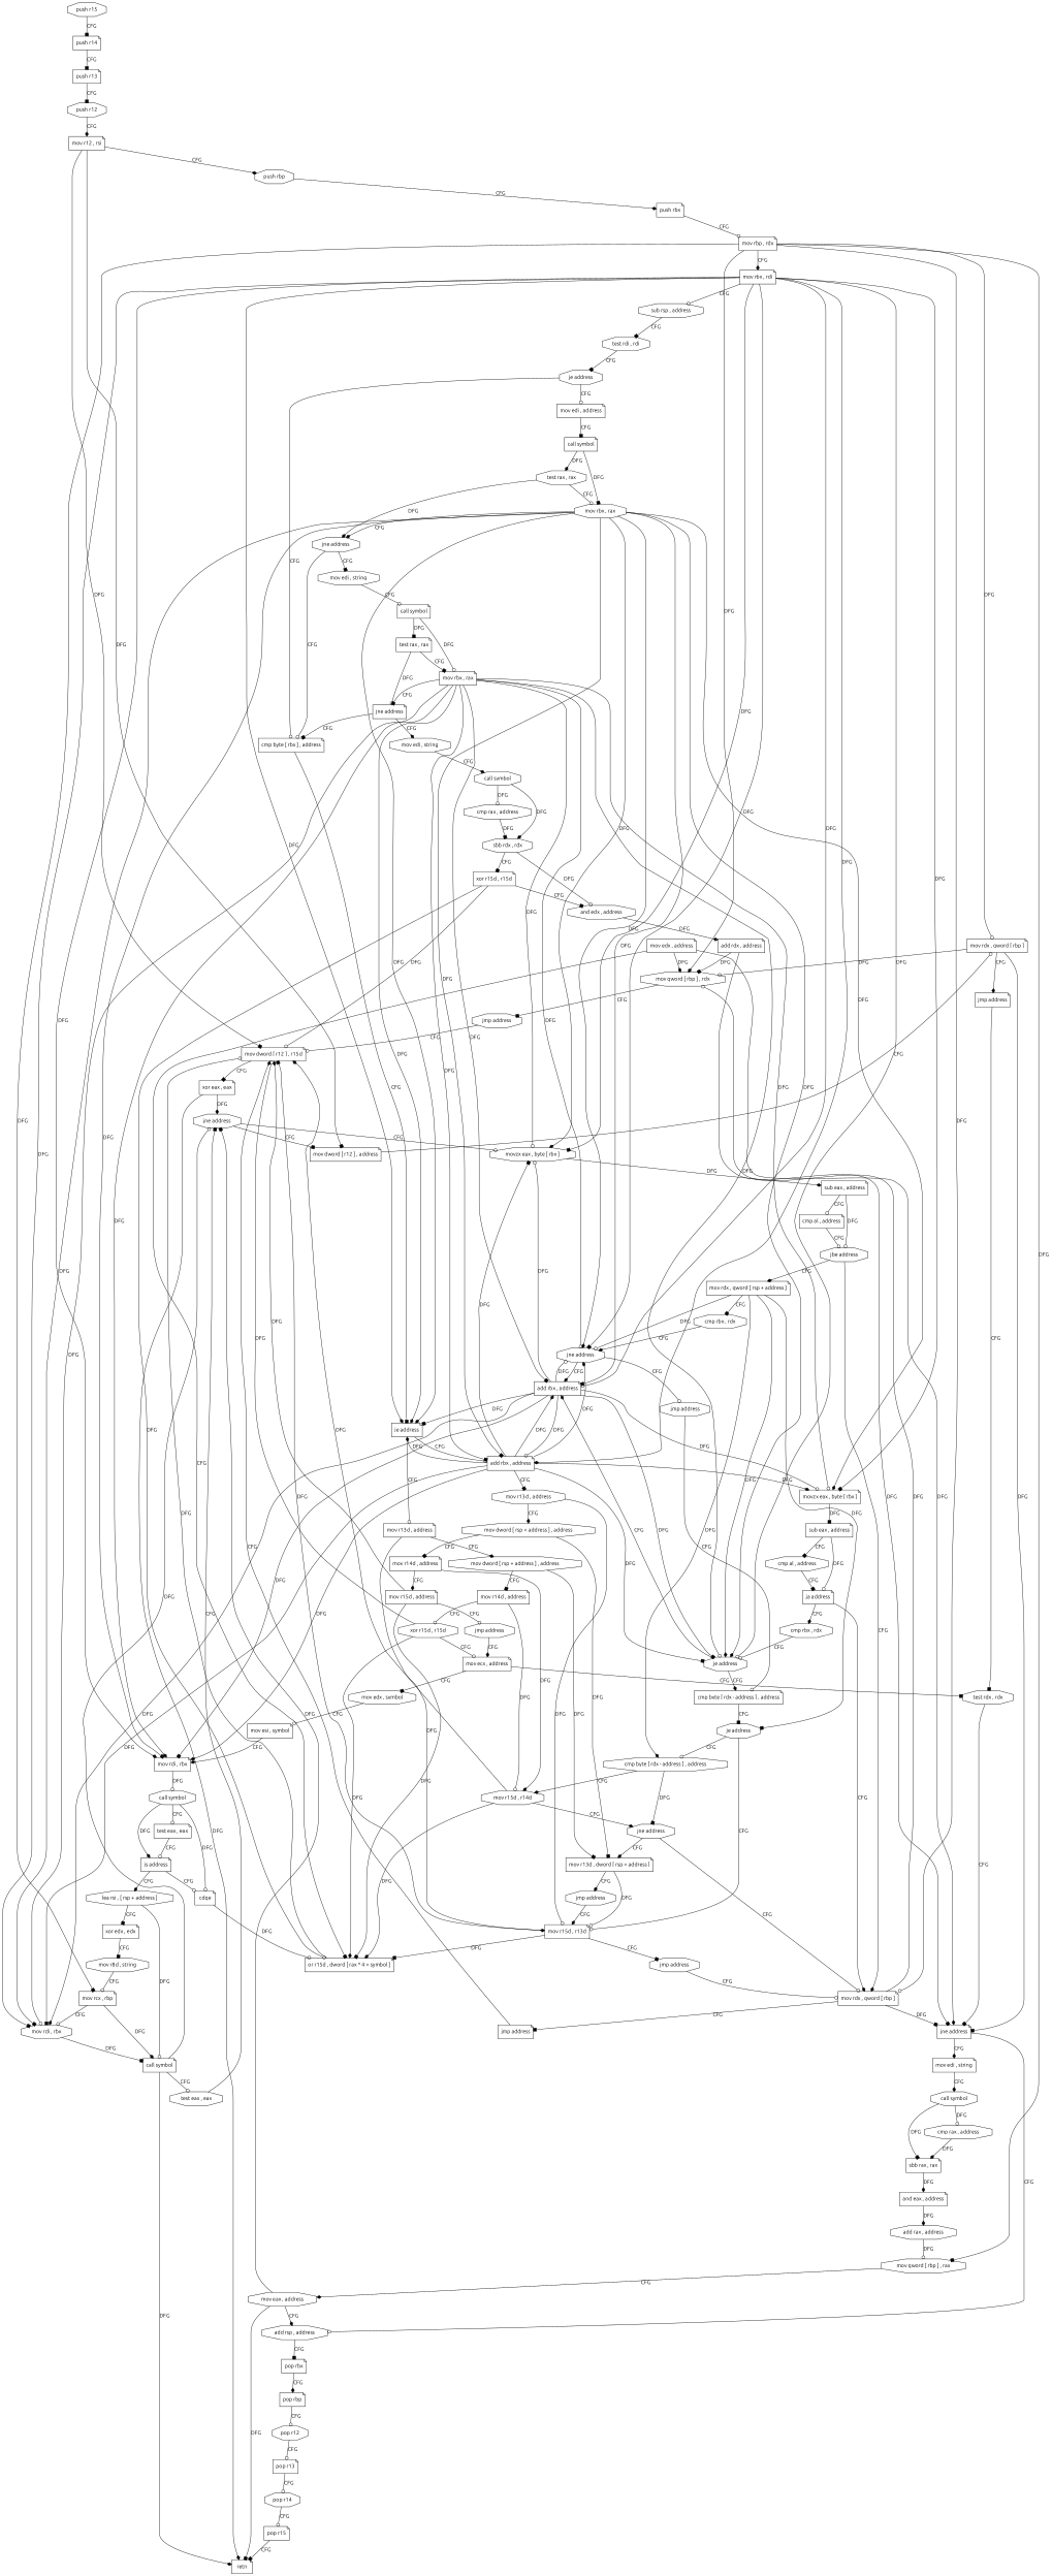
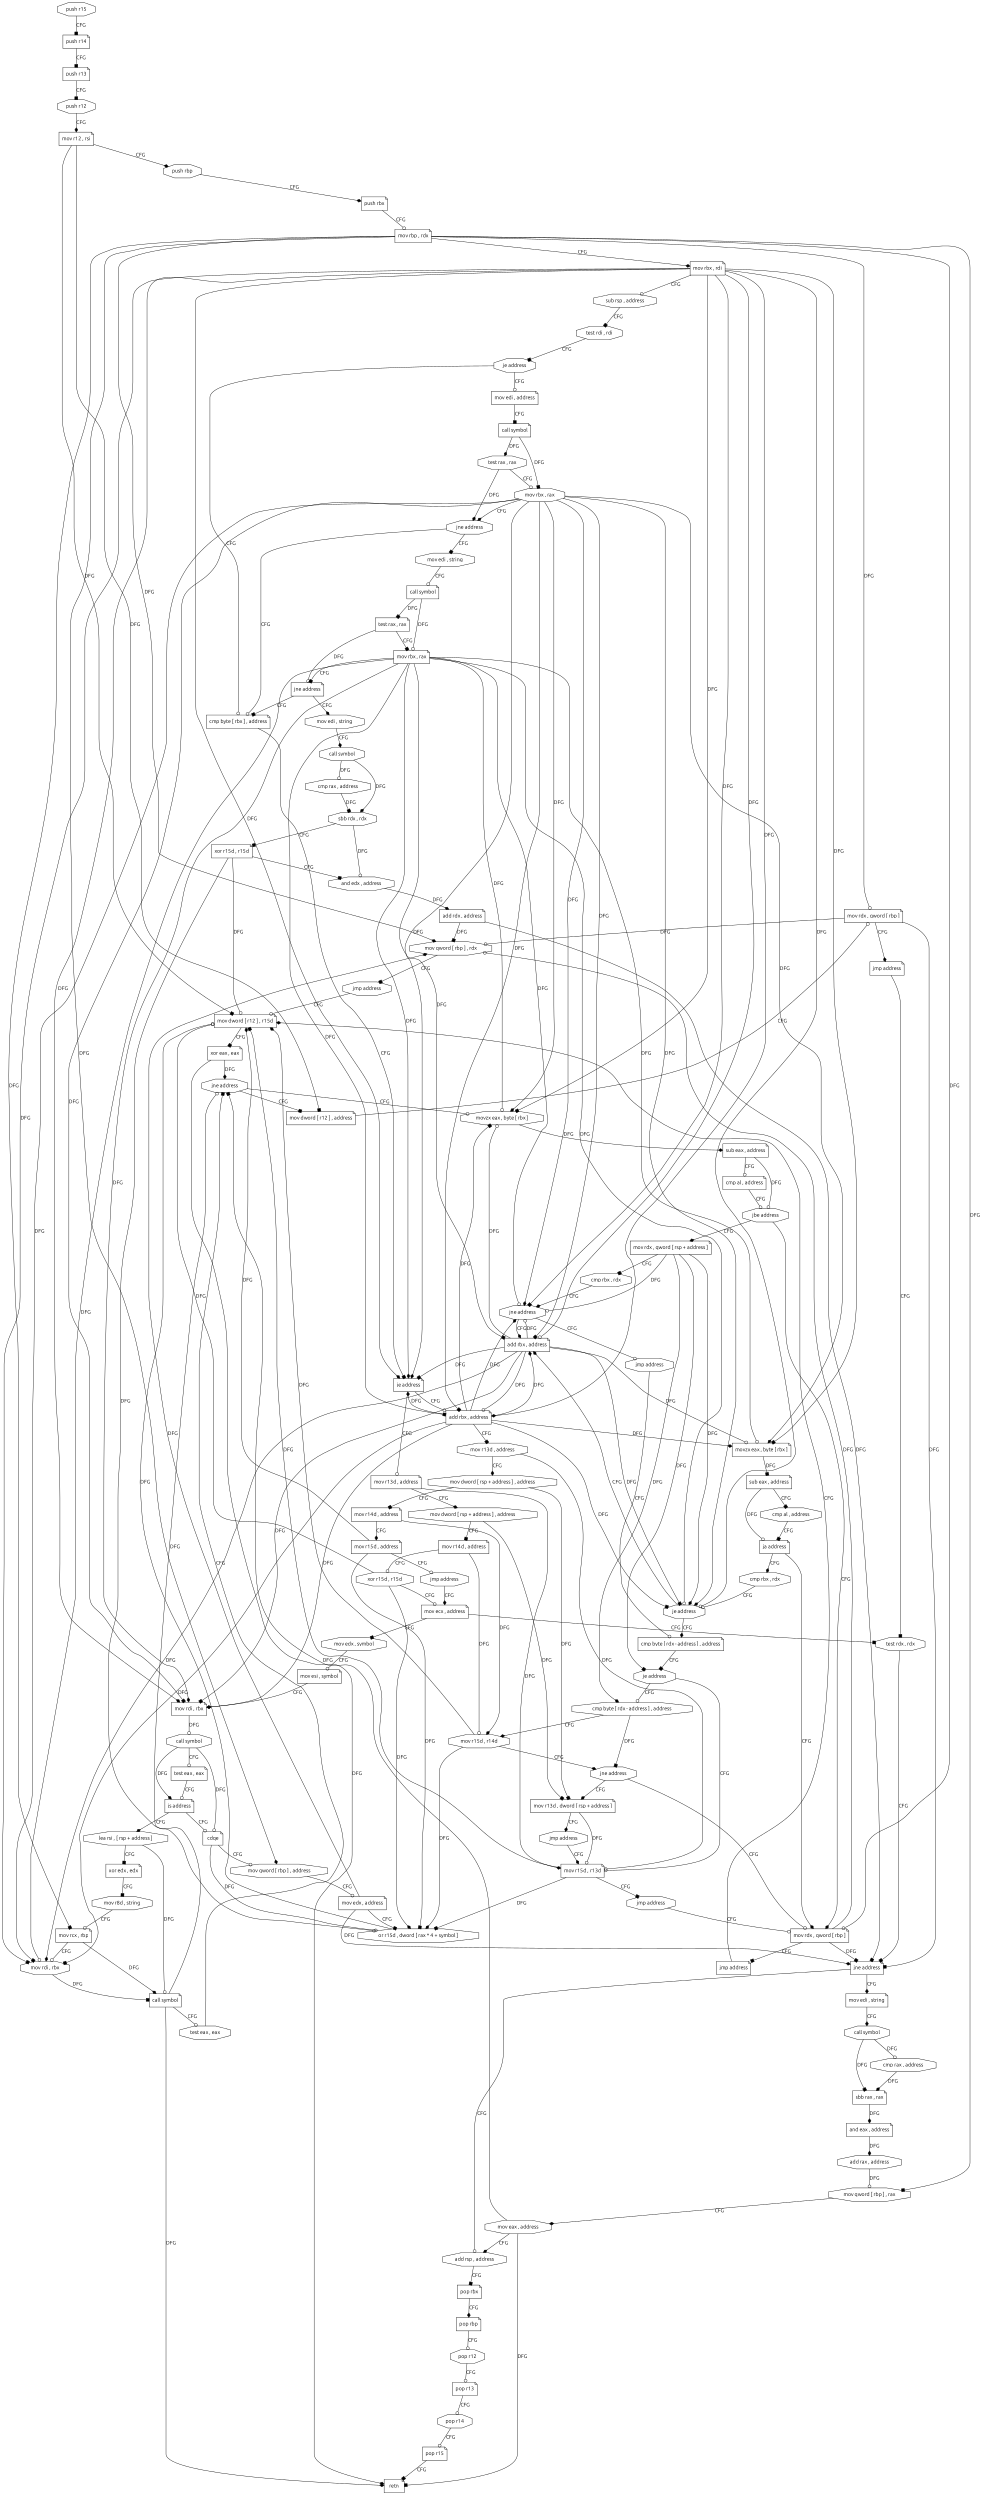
  digraph {
    fontname=Ubuntu
    node [fontname=Ubuntu shape=note]
    edge [arrowhead=box fontname=Ubuntu]
    n1 [label="push r15" shape=octagon]
    n2 [label="push r14"]
    n3 [label="push r13"]
    n4 [label="push r12" shape=octagon]
    n5 [label="mov r12 , rsi"]
    n6 [label="push rbp" shape=octagon]
    n7 [label="mov dword [ r12 ] , r15d"]
    n8 [label="mov dword [ r12 ] , address"]
    n9 [label="push rbx"]
    n10 [label="xor eax , eax"]
    n11 [label="mov rdx , qword [ rbp ]"]
    n12 [label="mov rbp , rdx"]
    n13 [label="mov rbx , rdi"]
    n14 [label="mov qword [ rbp ] , rdx" shape=octagon]
    n15 [label="mov rcx , rbp"]
+   n16 [label="mov qword [ rbp ] , address" shape=octagon]
    n17 [label="mov rdx , qword [ rbp ]"]
    n18 [label="mov qword [ rbp ] , rax" shape=octagon]
    n19 [label="sub rsp , address" shape=octagon]
    n20 [label="je address"]
    n21 [label="add rbx , address"]
    n22 [label="mov rdi , rbx"]
    n23 [label="mov rdi , rbx" shape=octagon]
    n24 [label="movzx eax , byte [ rbx ]" shape=octagon]
    n25 [label="jne address" shape=octagon]
    n26 [label="add rbx , address"]
    n27 [label="movzx eax , byte [ rbx ]"]
    n28 [label="je address" shape=octagon]
    n29 [label="jmp address" shape=octagon]
    n30 [label="call symbol"]
    n31 [label="mov edx , address"]
    n32 [label="jne address"]
    n33 [label="jmp address"]
    n34 [label="jmp address"]
    n35 [label="mov eax , address" shape=octagon]
    n36 [label="test rdi , rdi" shape=octagon]
    n37 [label="mov r13d , address"]
    n38 [label="mov r13d , address" shape=octagon]
    n39 [label="call symbol" shape=octagon]
    n40 [label="sub eax , address"]
    n41 [label="jmp address" shape=octagon]
    n42 [label="sub eax , address"]
    n43 [label="cmp byte [ rdx - address ] , address"]
    n44 [label="je address" shape=octagon]
    n45 [label="mov edi , address"]
    n46 [label="cmp byte [ rbx ] , address"]
    n47 [label="call symbol"]
    n48 [label="test rax , rax" shape=octagon]
    n49 [label="mov rbx , rax" shape=octagon]
    n50 [label="jne address" shape=octagon]
    n51 [label="mov edi , string" shape=octagon]
    n52 [label="call symbol"]
    n53 [label="test rax , rax"]
    n54 [label="mov rbx , rax"]
    n55 [label="mov dword [ rsp + address ] , address" shape=octagon]
    n56 [label="mov r15d , r13d"]
    n57 [label="mov dword [ rsp + address ] , address" shape=octagon]
    n58 [label="mov r13d , dword [ rsp + address ]"]
    n59 [label="mov r14d , address"]
-   n60 [label="or r15d , dword [ rax * 4 + symbol ]"]
+   n60 [label="or r15d , dword [ rax * 4 + symbol ]" shape=octagon]
    n61 [label="jmp address" shape=octagon]
    n62 [label="jne address"]
    n63 [label="mov edi , string" shape=octagon]
    n64 [label="call symbol" shape=octagon]
    n65 [label="cmp rax , address" shape=octagon]
    n66 [label="sbb rdx , rdx" shape=octagon]
    n67 [label="mov r14d , address"]
    n68 [label="mov r15d , address"]
    n69 [label="mov r15d , r14d" shape=octagon]
    n70 [label="jmp address" shape=octagon]
    n71 [label="jmp address" shape=octagon]
    n72 [label="jne address" shape=octagon]
    n73 [label="mov ecx , address"]
    n74 [label="mov edx , symbol" shape=octagon]
    n75 [label="test rdx , rdx" shape=octagon]
    n76 [label="mov esi , symbol"]
    n77 [label="xor r15d , r15d" shape=octagon]
    n78 [label="xor r15d , r15d"]
    n79 [label="and edx , address" shape=octagon]
    n80 [label="add rdx , address"]
    n81 [label="add rsp , address" shape=octagon]
    n82 [label="mov edi , string"]
    n83 [label="jne address" shape=octagon]
    n84 [label=retn]
    n85 [label="test eax , eax"]
    n86 [label="js address"]
    n87 [label=cdqe]
    n88 [label="lea rsi , [ rsp + address ]" shape=octagon]
    n89 [label="xor edx , edx"]
    n90 [label="mov r8d , string" shape=octagon]
    n91 [label="test eax , eax" shape=octagon]
    n92 [label="cmp al , address"]
    n93 [label="jbe address" shape=octagon]
    n94 [label="mov rdx , qword [ rsp + address ]"]
    n95 [label="cmp rbx , rdx" shape=octagon]
    n96 [label="je address" shape=octagon]
    n97 [label="cmp byte [ rdx - address ] , address" shape=octagon]
    n98 [label="pop rbx"]
    n99 [label="pop rbp"]
    n100 [label="pop r12" shape=octagon]
    n101 [label="pop r13"]
    n102 [label="pop r14" shape=octagon]
    n103 [label="pop r15"]
    n104 [label="call symbol" shape=octagon]
    n105 [label="cmp rax , address" shape=octagon]
    n106 [label="sbb rax , rax"]
    n107 [label="and eax , address"]
    n108 [label="add rax , address" shape=octagon]
    n109 [label="cmp al , address" shape=octagon]
    n110 [label="ja address"]
    n111 [label="cmp rbx , rdx" shape=octagon]
    n1 -> n2 [label=CFG]
    n2 -> n3 [label=CFG]
    n3 -> n4 [label=CFG]
    n4 -> n5 [arrowhead=diamond label=CFG]
    n5 -> n6 [arrowhead=diamond label=CFG]
    n5 -> n7 [label=DFG]
    n5 -> n8 [label=DFG]
    n6 -> n9 [arrowhead=diamond label=CFG]
    n7 -> n10 [label=CFG]
    n8 -> n11 [arrowhead=odot label=CFG]
    n9 -> n12 [arrowhead=odot label=CFG]
    n10 -> n83 [arrowhead=diamond label=DFG]
    n10 -> n84 [arrowhead=diamond label=DFG]
    n11 -> n14 [arrowhead=odot label=DFG]
    n11 -> n32 [label=DFG]
    n11 -> n33 [arrowhead=diamond label=CFG]
    n12 -> n11 [arrowhead=odot label=DFG]
    n12 -> n13 [arrowhead=diamond label=CFG]
    n12 -> n14 [arrowhead=diamond label=DFG]
    n12 -> n15 [label=DFG]
+   n12 -> n16 [arrowhead=diamond label=DFG]
    n12 -> n17 [arrowhead=odot label=DFG]
    n12 -> n18 [label=DFG]
    n13 -> n19 [arrowhead=odot label=CFG]
    n13 -> n20 [arrowhead=diamond label=DFG]
    n13 -> n21 [arrowhead=diamond label=DFG]
    n13 -> n22 [arrowhead=diamond label=DFG]
    n13 -> n23 [label=DFG]
    n13 -> n24 [label=DFG]
    n13 -> n25 [label=DFG]
    n13 -> n26 [arrowhead=odot label=DFG]
    n13 -> n27 [label=DFG]
    n13 -> n28 [arrowhead=odot label=DFG]
    n14 -> n29 [label=CFG]
    n15 -> n23 [arrowhead=odot label=CFG]
    n15 -> n30 [arrowhead=diamond label=DFG]
+   n16 -> n31 [arrowhead=odot label=CFG]
    n17 -> n14 [arrowhead=odot label=DFG]
    n17 -> n32 [label=DFG]
    n17 -> n34 [label=CFG]
    n18 -> n35 [arrowhead=diamond label=CFG]
    n19 -> n36 [label=CFG]
    n20 -> n21 [arrowhead=odot label=CFG]
    n20 -> n37 [arrowhead=odot label=CFG]
    n21 -> n20 [arrowhead=diamond label=DFG]
    n21 -> n22 [arrowhead=diamond label=DFG]
    n21 -> n23 [label=DFG]
    n21 -> n24 [label=DFG]
    n21 -> n25 [arrowhead=diamond label=DFG]
    n21 -> n26 [arrowhead=diamond label=DFG]
    n21 -> n27 [arrowhead=diamond label=DFG]
    n21 -> n28 [label=DFG]
    n21 -> n38 [label=CFG]
    n22 -> n39 [arrowhead=odot label=DFG]
    n23 -> n30 [label=DFG]
    n24 -> n40 [arrowhead=diamond label=DFG]
    n25 -> n26 [arrowhead=diamond label=CFG]
    n25 -> n41 [arrowhead=odot label=CFG]
    n26 -> n20 [label=DFG]
    n26 -> n21 [arrowhead=odot label=DFG]
    n26 -> n22 [label=DFG]
    n26 -> n23 [arrowhead=diamond label=DFG]
    n26 -> n24 [arrowhead=odot label=DFG]
    n26 -> n25 [arrowhead=odot label=DFG]
    n26 -> n27 [arrowhead=odot label=DFG]
    n26 -> n28 [label=DFG]
    n27 -> n42 [label=DFG]
    n28 -> n26 [arrowhead=diamond label=CFG]
    n28 -> n43 [arrowhead=diamond label=CFG]
    n29 -> n7 [arrowhead=odot label=CFG]
    n30 -> n83 [arrowhead=odot label=DFG]
    n30 -> n84 [arrowhead=diamond label=DFG]
    n30 -> n91 [arrowhead=odot label=CFG]
    n31 -> n14 [arrowhead=diamond label=DFG]
    n31 -> n32 [arrowhead=diamond label=DFG]
    n31 -> n60 [label=CFG]
    n32 -> n81 [arrowhead=odot label=CFG]
    n32 -> n82 [arrowhead=diamond label=CFG]
    n33 -> n75 [label=CFG]
    n34 -> n7 [arrowhead=diamond label=CFG]
    n35 -> n81 [arrowhead=diamond label=CFG]
    n35 -> n83 [label=DFG]
    n35 -> n84 [label=DFG]
    n36 -> n44 [label=CFG]
    n37 -> n55 [arrowhead=diamond label=CFG]
    n37 -> n56 [arrowhead=diamond label=DFG]
    n38 -> n56 [arrowhead=odot label=DFG]
    n38 -> n57 [arrowhead=diamond label=CFG]
    n39 -> n85 [arrowhead=odot label=CFG]
    n39 -> n86 [arrowhead=diamond label=DFG]
    n39 -> n87 [arrowhead=odot label=DFG]
    n40 -> n92 [arrowhead=odot label=CFG]
    n40 -> n93 [arrowhead=odot label=DFG]
    n41 -> n43 [arrowhead=odot label=CFG]
    n42 -> n109 [label=CFG]
    n42 -> n110 [arrowhead=odot label=DFG]
    n43 -> n96 [label=CFG]
    n44 -> n45 [arrowhead=odot label=CFG]
    n44 -> n46 [arrowhead=odot label=CFG]
    n45 -> n47 [label=CFG]
    n46 -> n20 [label=CFG]
    n47 -> n48 [arrowhead=diamond label=DFG]
    n47 -> n49 [label=DFG]
    n48 -> n49 [arrowhead=odot label=CFG]
    n48 -> n50 [arrowhead=diamond label=DFG]
    n49 -> n20 [arrowhead=diamond label=DFG]
    n49 -> n21 [label=DFG]
    n49 -> n22 [label=DFG]
    n49 -> n23 [label=DFG]
    n49 -> n24 [arrowhead=diamond label=DFG]
    n49 -> n25 [arrowhead=diamond label=DFG]
    n49 -> n26 [label=DFG]
    n49 -> n27 [arrowhead=diamond label=DFG]
    n49 -> n28 [arrowhead=diamond label=DFG]
    n49 -> n50 [arrowhead=diamond label=CFG]
    n50 -> n46 [arrowhead=odot label=CFG]
    n50 -> n51 [label=CFG]
    n51 -> n52 [arrowhead=odot label=CFG]
    n52 -> n53 [label=DFG]
    n52 -> n54 [arrowhead=odot label=DFG]
    n53 -> n54 [label=CFG]
    n53 -> n62 [arrowhead=odot label=DFG]
    n54 -> n20 [arrowhead=diamond label=DFG]
    n54 -> n21 [label=DFG]
    n54 -> n22 [arrowhead=diamond label=DFG]
    n54 -> n23 [arrowhead=odot label=DFG]
    n54 -> n24 [arrowhead=odot label=DFG]
    n54 -> n25 [arrowhead=odot label=DFG]
    n54 -> n26 [label=DFG]
    n54 -> n27 [arrowhead=odot label=DFG]
    n54 -> n28 [arrowhead=odot label=DFG]
    n54 -> n62 [label=CFG]
    n55 -> n58 [label=DFG]
    n55 -> n59 [label=CFG]
    n56 -> n7 [label=DFG]
    n56 -> n60 [label=DFG]
    n56 -> n61 [label=CFG]
    n57 -> n58 [label=DFG]
    n57 -> n67 [label=CFG]
    n58 -> n56 [arrowhead=odot label=DFG]
    n58 -> n70 [arrowhead=diamond label=CFG]
    n59 -> n69 [arrowhead=odot label=DFG]
    n59 -> n77 [arrowhead=odot label=CFG]
    n60 -> n7 [arrowhead=odot label=DFG]
    n61 -> n17 [arrowhead=odot label=CFG]
    n62 -> n46 [label=CFG]
    n62 -> n63 [arrowhead=diamond label=CFG]
    n63 -> n64 [arrowhead=diamond label=CFG]
    n64 -> n65 [arrowhead=odot label=DFG]
    n64 -> n66 [arrowhead=diamond label=DFG]
    n65 -> n66 [label=DFG]
    n66 -> n78 [label=CFG]
    n66 -> n79 [arrowhead=odot label=DFG]
    n67 -> n68 [arrowhead=diamond label=CFG]
    n67 -> n69 [arrowhead=diamond label=DFG]
    n68 -> n7 [arrowhead=diamond label=DFG]
    n68 -> n60 [label=DFG]
    n68 -> n71 [arrowhead=odot label=CFG]
    n69 -> n7 [arrowhead=diamond label=DFG]
    n69 -> n60 [arrowhead=diamond label=DFG]
    n69 -> n72 [arrowhead=diamond label=CFG]
    n70 -> n56 [arrowhead=diamond label=CFG]
    n71 -> n73 [arrowhead=diamond label=CFG]
    n72 -> n17 [arrowhead=odot label=CFG]
    n72 -> n58 [arrowhead=diamond label=CFG]
    n73 -> n74 [label=CFG]
    n73 -> n75 [label=CFG]
    n74 -> n76 [arrowhead=odot label=CFG]
    n75 -> n32 [label=CFG]
    n76 -> n22 [arrowhead=diamond label=CFG]
    n77 -> n7 [arrowhead=odot label=DFG]
    n77 -> n60 [arrowhead=diamond label=DFG]
    n77 -> n73 [arrowhead=odot label=CFG]
    n78 -> n7 [arrowhead=odot label=DFG]
    n78 -> n60 [arrowhead=odot label=DFG]
    n78 -> n79 [label=CFG]
    n79 -> n80 [arrowhead=diamond label=DFG]
    n80 -> n14 [label=DFG]
    n80 -> n32 [label=DFG]
    n81 -> n98 [label=CFG]
    n82 -> n104 [arrowhead=diamond label=CFG]
    n83 -> n8 [label=CFG]
    n83 -> n24 [arrowhead=odot label=CFG]
    n85 -> n86 [arrowhead=odot label=CFG]
    n86 -> n87 [arrowhead=odot label=CFG]
    n86 -> n88 [arrowhead=diamond label=CFG]
+   n87 -> n16 [arrowhead=odot label=CFG]
    n87 -> n60 [arrowhead=odot label=DFG]
    n88 -> n30 [arrowhead=odot label=DFG]
    n88 -> n89 [label=CFG]
    n89 -> n90 [label=CFG]
    n90 -> n15 [arrowhead=odot label=CFG]
    n91 -> n83 [label=CFG]
    n92 -> n93 [arrowhead=odot label=CFG]
    n93 -> n17 [arrowhead=diamond label=CFG]
    n93 -> n94 [arrowhead=diamond label=CFG]
    n94 -> n25 [arrowhead=odot label=DFG]
    n94 -> n28 [arrowhead=diamond label=DFG]
    n94 -> n95 [label=CFG]
    n94 -> n96 [label=DFG]
    n94 -> n97 [arrowhead=diamond label=DFG]
    n95 -> n25 [arrowhead=diamond label=CFG]
    n96 -> n56 [arrowhead=odot label=CFG]
    n96 -> n97 [arrowhead=odot label=CFG]
    n97 -> n69 [arrowhead=diamond label=CFG]
    n97 -> n72 [label=DFG]
    n98 -> n99 [arrowhead=diamond label=CFG]
    n99 -> n100 [arrowhead=odot label=CFG]
    n100 -> n101 [arrowhead=odot label=CFG]
    n101 -> n102 [arrowhead=odot label=CFG]
    n102 -> n103 [arrowhead=odot label=CFG]
    n103 -> n84 [label=CFG]
    n104 -> n105 [arrowhead=odot label=DFG]
    n104 -> n106 [label=DFG]
    n105 -> n106 [arrowhead=diamond label=DFG]
    n106 -> n107 [arrowhead=diamond label=DFG]
    n107 -> n108 [arrowhead=diamond label=DFG]
    n108 -> n18 [arrowhead=odot label=DFG]
    n109 -> n110 [label=CFG]
    n110 -> n17 [arrowhead=diamond label=CFG]
    n110 -> n111 [arrowhead=diamond label=CFG]
    n111 -> n28 [arrowhead=odot label=CFG]
  }
